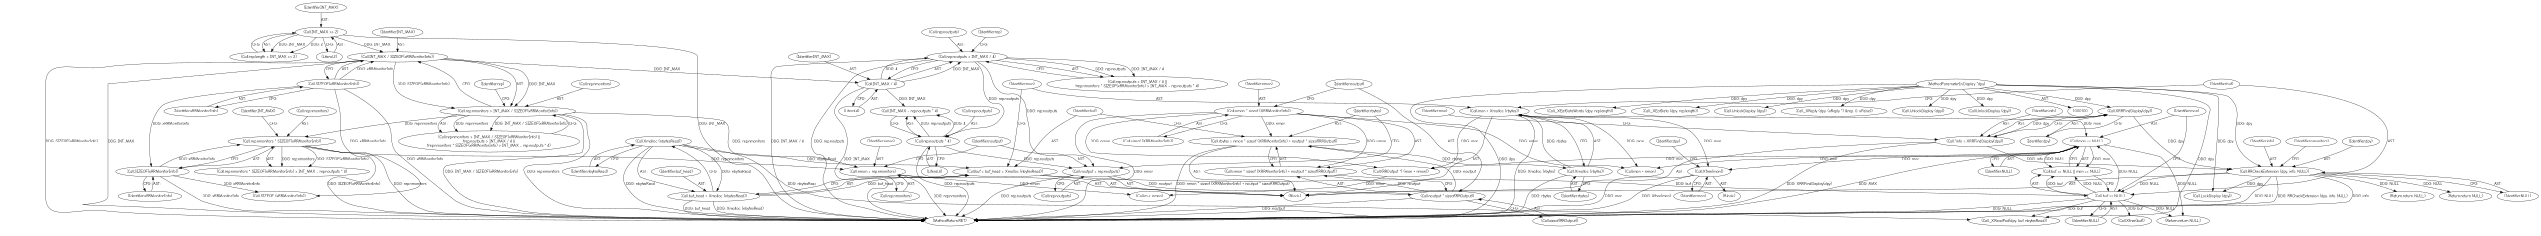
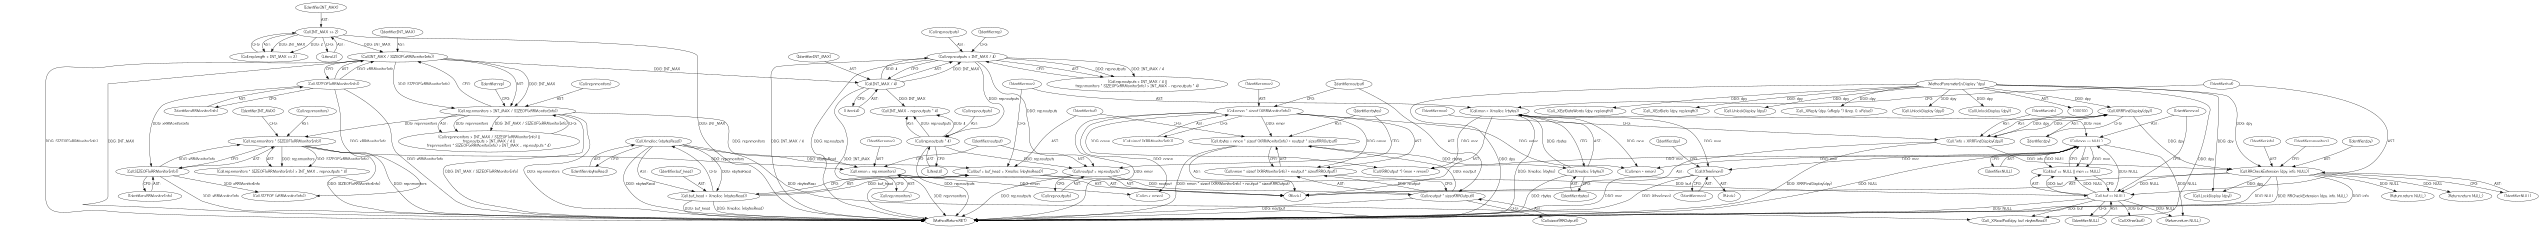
  digraph {
    fontname="Comic Neue"
    node [fontname="Comic Neue"]
    edge [fontname="Comic Neue"]
    n1 [label="(Call,Xfree(mon))"]
    n2 [label="(Block,)"]
    n3 [label="(MethodReturn,RET)"]
    n4 [label="(Identifier,mon)"]
    n5 [label="(Call,mon == NULL)"]
    n6 [label="(Call,buf == NULL || mon == NULL)"]
    n7 [label="(Call,(RROutput *) (mon + nmon))"]
    n8 [label="(Call,mon + nmon)"]
    n9 [label="(Return,return NULL;)"]
    n10 [label="(Identifier,NULL)"]
    n11 [label="(Call,buf == NULL)"]
    n12 [label="(Call,mon = Xmalloc (rbytes))"]
    n13 [label="(Call,Xmalloc (rbytes))"]
    n14 [label="(Block,)"]
    n15 [label="(Identifier,rbytes)"]
    n16 [label="(Call,rbytes = nmon * sizeof (XRRMonitorInfo) + noutput * sizeof(RROutput))"]
    n17 [label="(Call,nmon * sizeof (XRRMonitorInfo) + noutput * sizeof(RROutput))"]
    n18 [label="(Call,noutput * sizeof(RROutput))"]
    n19 [label="(Call,nmon * sizeof (XRRMonitorInfo))"]
    n20 [label="(Call,sizeof (XRRMonitorInfo))"]
    n21 [label="(Call,m < nmon)"]
    n22 [label="(Call,nmon = rep.nmonitors)"]
    n23 [label="(Call,rep.nmonitors)"]
    n24 [label="(Call,rep.nmonitors * SIZEOF(xRRMonitorInfo))"]
    n25 [label="(Call,SIZEOF(xRRMonitorInfo))"]
    n26 [label="(Call,rep.nmonitors * SIZEOF(xRRMonitorInfo) > INT_MAX - rep.noutputs * 4)"]
    n27 [label="(Call,SIZEOF (xRRMonitorInfo))"]
    n28 [label="(Identifier,xRRMonitorInfo)"]
    n29 [label="(Call,rep.nmonitors > INT_MAX / SIZEOF(xRRMonitorInfo))"]
    n30 [label="(Call,INT_MAX / SIZEOF(xRRMonitorInfo))"]
    n31 [label="(Call,rep.nmonitors > INT_MAX / SIZEOF(xRRMonitorInfo) ||\n\trep.noutputs > INT_MAX / 4 ||\n\trep.nmonitors * SIZEOF(xRRMonitorInfo) > INT_MAX - rep.noutputs * 4)"]
    n32 [label="(Call,SIZEOF(xRRMonitorInfo))"]
    n33 [label="(Call,INT_MAX / 4)"]
    n34 [label="(Identifier,xRRMonitorInfo)"]
    n35 [label="(Call,INT_MAX - rep.noutputs * 4)"]
    n36 [label="(Call,rep.noutputs > INT_MAX / 4)"]
    n37 [label="(Literal,4)"]
    n38 [label="(Call,INT_MAX >> 2)"]
    n39 [label="(Literal,2)"]
    n40 [label="(Call,rep.length > INT_MAX >> 2)"]
    n41 [label="(Call,sizeof(RROutput))"]
    n42 [label="(Call,noutput = rep.noutputs)"]
    n43 [label="(Call,rep.noutputs)"]
    n44 [label="(Call,rep.noutputs * 4)"]
    n45 [label="(Literal,4)"]
    n46 [label="(Call,rep.noutputs > INT_MAX / 4 ||\n\trep.nmonitors * SIZEOF(xRRMonitorInfo) > INT_MAX - rep.noutputs * 4)"]
    n47 [label="(Identifier,NULL)"]
    n48 [label="(Call,_XReadPad(dpy, buf, nbytesRead))"]
    n49 [label="(Call,Xfree(buf))"]
    n50 [label="(Call,buf = buf_head = Xmalloc (nbytesRead))"]
    n51 [label="(Call,buf_head = Xmalloc (nbytesRead))"]
    n52 [label="(Call,Xmalloc (nbytesRead))"]
    n53 [label="(Identifier,nbytesRead)"]
    n54 [label="(Call,RRCheckExtension (dpy, info, NULL))"]
    n55 [label="(Call,LockDisplay (dpy))"]
    n56 [label="(Return,return NULL;)"]
    n57 [label="(Return,return NULL;)"]
    n58 [label="(Identifier,NULL)"]
    n59 [label="(Call,XRRFindDisplay(dpy))"]
    n60 [label="(Call,*info = XRRFindDisplay(dpy))"]
    n61 [label="(Identifier,dpy)"]
    n62 [label="(MethodParameterIn,Display *dpy)"]
    n63 [label="(Call,_XEatDataWords (dpy, rep.length))"]
    n64 [label="(Call,_XEatData (dpy, rep.length))"]
    n65 [label="(Call,UnlockDisplay (dpy))"]
    n66 [label="(Call,_XReply (dpy, (xReply *) &rep, 0, xFalse))"]
    n67 [label="(Call,UnlockDisplay (dpy))"]
    n68 [label="(Call,UnlockDisplay (dpy))"]
    1000100
    n70 [label="(Identifier,nmon)"]
    n71 [label="(Identifier,mon)"]
    n72 [label="(Identifier,INT_MAX)"]
    n73 [label="(Call,rep.nmonitors)"]
    n74 [label="(Identifier,info)"]
    n75 [label="(Identifier,mon)"]
    n76 [label="(Identifier,noutput)"]
    n77 [label="(Identifier,buf_head)"]
    n78 [label="(Call,rep.nmonitors)"]
    n79 [label="(Identifier,rep)"]
    n80 [label="(Identifier,info)"]
    n81 [label="(Identifier,noutput)"]
    n82 [label="(Identifier,buf)"]
    n83 [label="(Call,rep.noutputs)"]
    n84 [label="(Identifier,nmonitors)"]
    n85 [label="(Identifier,mon)"]
    n86 [label="(Identifier,dpy)"]
    n87 [label="(Identifier,buf)"]
    n88 [label="(Identifier,INT_MAX)"]
    n89 [label="(Identifier,rbytes)"]
    n90 [label="(Identifier,INT_MAX)"]
    n91 [label="(Identifier,nmon)"]
    n92 [label="(Call,rep.noutputs)"]
    n93 [label="(Identifier,dpy)"]
    n94 [label="(Identifier,INT_MAX)"]
    n95 [label="(Identifier,rep)"]
    n1 -> n2 [label="AST: "]
    n1 -> n3 [label="DDG: Xfree(mon)"]
    n1 -> n3 [label="DDG: mon"]
    n1 -> n4 [label="CFG: "]
    n4 -> n1 [label="AST: "]
    n5 -> n1 [label="DDG: mon"]
-   n5 -> n3 [label="DDG: MAX"]
+   n5 -> n3 [label="DDG: NULL"]
    n5 -> n6 [label="AST: "]
    n5 -> n6 [label="DDG: mon"]
    n5 -> n6 [label="DDG: NULL"]
    n5 -> n7 [label="DDG: mon"]
    n5 -> n8 [label="DDG: mon"]
    n5 -> n9 [label="DDG: NULL"]
    n5 -> n10 [label="CFG: "]
    n6 -> n5 [label="CFG: "]
    n6 -> n11 [label="CFG: "]
    n10 -> n5 [label="AST: "]
    n11 -> n3 [label="DDG: NULL"]
    n11 -> n5 [label="DDG: NULL"]
    n11 -> n6 [label="AST: "]
    n11 -> n6 [label="DDG: buf"]
    n11 -> n6 [label="DDG: NULL"]
    n11 -> n9 [label="DDG: NULL"]
    n11 -> n47 [label="CFG: "]
    n11 -> n48 [label="DDG: buf"]
    n11 -> n49 [label="DDG: buf"]
    n12 -> n1 [label="DDG: mon"]
    n12 -> n3 [label="DDG: Xmalloc (rbytes)"]
    n12 -> n5 [label="DDG: mon"]
    n12 -> n7 [label="DDG: mon"]
    n12 -> n8 [label="DDG: mon"]
    n12 -> n13 [label="CFG: "]
    n12 -> n14 [label="AST: "]
    n13 -> n3 [label="DDG: rbytes"]
    n13 -> n12 [label="AST: "]
    n13 -> n12 [label="DDG: rbytes"]
    n13 -> n15 [label="CFG: "]
    n15 -> n13 [label="AST: "]
    n16 -> n3 [label="DDG: nmon * sizeof (XRRMonitorInfo) + noutput * sizeof(RROutput)"]
    n16 -> n13 [label="DDG: rbytes"]
    n16 -> n14 [label="AST: "]
    n16 -> n17 [label="CFG: "]
    n17 -> n16 [label="AST: "]
    n17 -> n18 [label="CFG: "]
    n18 -> n3 [label="DDG: noutput"]
    n18 -> n16 [label="DDG: noutput"]
    n18 -> n17 [label="AST: "]
    n18 -> n17 [label="DDG: noutput"]
    n18 -> n41 [label="CFG: "]
    n19 -> n3 [label="DDG: nmon"]
    n19 -> n7 [label="DDG: nmon"]
    n19 -> n8 [label="DDG: nmon"]
    n19 -> n16 [label="DDG: nmon"]
    n19 -> n17 [label="AST: "]
    n19 -> n17 [label="DDG: nmon"]
    n19 -> n20 [label="CFG: "]
-   n7 -> n21 [label="DDG: nmon"]
+   n19 -> n21 [label="DDG: nmon"]
    n20 -> n19 [label="AST: "]
    n22 -> n3 [label="DDG: rep.nmonitors"]
    n22 -> n14 [label="AST: "]
    n22 -> n21 [label="DDG: nmon"]
    n22 -> n23 [label="CFG: "]
    n23 -> n22 [label="AST: "]
    n24 -> n3 [label="DDG: SIZEOF(xRRMonitorInfo)"]
    n24 -> n3 [label="DDG: rep.nmonitors"]
    n24 -> n22 [label="DDG: rep.nmonitors"]
    n24 -> n25 [label="CFG: "]
    n24 -> n26 [label="AST: "]
    n24 -> n26 [label="DDG: rep.nmonitors"]
    n24 -> n26 [label="DDG: SIZEOF(xRRMonitorInfo)"]
    n25 -> n3 [label="DDG: xRRMonitorInfo"]
    n25 -> n24 [label="AST: "]
    n25 -> n24 [label="DDG: xRRMonitorInfo"]
    n25 -> n27 [label="DDG: xRRMonitorInfo"]
    n25 -> n28 [label="CFG: "]
    n28 -> n25 [label="AST: "]
    n29 -> n3 [label="DDG: INT_MAX / SIZEOF(xRRMonitorInfo)"]
    n29 -> n3 [label="DDG: rep.nmonitors"]
    n29 -> n22 [label="DDG: rep.nmonitors"]
    n29 -> n24 [label="DDG: rep.nmonitors"]
    n29 -> n30 [label="CFG: "]
    n29 -> n31 [label="AST: "]
    n29 -> n31 [label="DDG: rep.nmonitors"]
    n29 -> n31 [label="DDG: INT_MAX / SIZEOF(xRRMonitorInfo)"]
    n30 -> n3 [label="DDG: SIZEOF(xRRMonitorInfo)"]
    n30 -> n3 [label="DDG: INT_MAX"]
    n30 -> n29 [label="AST: "]
    n30 -> n29 [label="DDG: INT_MAX"]
    n30 -> n29 [label="DDG: SIZEOF(xRRMonitorInfo)"]
    n30 -> n32 [label="CFG: "]
    n30 -> n33 [label="DDG: INT_MAX"]
    n31 -> n29 [label="CFG: "]
    n32 -> n3 [label="DDG: xRRMonitorInfo"]
    n32 -> n25 [label="DDG: xRRMonitorInfo"]
    n32 -> n27 [label="DDG: xRRMonitorInfo"]
    n32 -> n30 [label="AST: "]
    n32 -> n30 [label="DDG: xRRMonitorInfo"]
    n32 -> n34 [label="CFG: "]
    n33 -> n3 [label="DDG: INT_MAX"]
    n33 -> n35 [label="DDG: INT_MAX"]
    n33 -> n36 [label="AST: "]
    n33 -> n36 [label="DDG: INT_MAX"]
    n33 -> n36 [label="DDG: 4"]
    n33 -> n37 [label="CFG: "]
    n34 -> n32 [label="AST: "]
-   n35 -> n44 [label="CFG: "]
    n36 -> n3 [label="DDG: INT_MAX / 4"]
    n36 -> n3 [label="DDG: rep.noutputs"]
    n36 -> n33 [label="CFG: "]
    n36 -> n42 [label="DDG: rep.noutputs"]
    n36 -> n44 [label="DDG: rep.noutputs"]
    n36 -> n46 [label="AST: "]
    n36 -> n46 [label="DDG: rep.noutputs"]
    n36 -> n46 [label="DDG: INT_MAX / 4"]
    n37 -> n33 [label="AST: "]
    n38 -> n3 [label="DDG: INT_MAX"]
    n38 -> n30 [label="DDG: INT_MAX"]
    n38 -> n39 [label="CFG: "]
    n38 -> n40 [label="AST: "]
    n38 -> n40 [label="DDG: INT_MAX"]
    n38 -> n40 [label="DDG: 2"]
    n39 -> n38 [label="AST: "]
    n40 -> n38 [label="CFG: "]
    n41 -> n18 [label="AST: "]
    n42 -> n3 [label="DDG: rep.noutputs"]
    n42 -> n14 [label="AST: "]
    n42 -> n18 [label="DDG: noutput"]
    n42 -> n43 [label="CFG: "]
    n43 -> n42 [label="AST: "]
    n44 -> n3 [label="DDG: rep.noutputs"]
    n44 -> n35 [label="AST: "]
    n44 -> n35 [label="DDG: rep.noutputs"]
    n44 -> n35 [label="DDG: 4"]
    n44 -> n42 [label="DDG: rep.noutputs"]
    n44 -> n45 [label="CFG: "]
    n45 -> n44 [label="AST: "]
    n46 -> n36 [label="CFG: "]
    n47 -> n11 [label="AST: "]
    n50 -> n11 [label="DDG: buf"]
    n50 -> n14 [label="AST: "]
    n50 -> n51 [label="CFG: "]
    n51 -> n3 [label="DDG: buf_head"]
    n51 -> n3 [label="DDG: Xmalloc (nbytesRead)"]
    n51 -> n50 [label="AST: "]
    n51 -> n50 [label="DDG: buf_head"]
    n51 -> n52 [label="CFG: "]
    n52 -> n3 [label="DDG: nbytesRead"]
    n52 -> n48 [label="DDG: nbytesRead"]
    n52 -> n50 [label="DDG: nbytesRead"]
    n52 -> n51 [label="AST: "]
    n52 -> n51 [label="DDG: nbytesRead"]
    n52 -> n53 [label="CFG: "]
    n53 -> n52 [label="AST: "]
    n54 -> n3 [label="DDG: NULL"]
    n54 -> n3 [label="DDG: RRCheckExtension (dpy, info, NULL)"]
    n54 -> n3 [label="DDG: info"]
    n54 -> n11 [label="DDG: NULL"]
    n54 -> n14 [label="AST: "]
    n54 -> n55 [label="DDG: dpy"]
    n54 -> n56 [label="DDG: NULL"]
    n54 -> n57 [label="DDG: NULL"]
    n54 -> n58 [label="CFG: "]
    n58 -> n54 [label="AST: "]
    n59 -> n54 [label="DDG: dpy"]
    n59 -> n60 [label="AST: "]
    n59 -> n60 [label="DDG: dpy"]
    n59 -> n61 [label="CFG: "]
    n60 -> n3 [label="DDG: XRRFindDisplay(dpy)"]
    n60 -> n14 [label="AST: "]
    n60 -> n54 [label="DDG: info"]
-   n60 -> n59 [label="CFG: "]
+   n60 -> n59 [label="DDG: "]
    n61 -> n59 [label="AST: "]
    n62 -> n3 [label="DDG: dpy"]
    n62 -> n48 [label="DDG: dpy"]
    n62 -> n54 [label="DDG: dpy"]
    n62 -> n55 [label="DDG: dpy"]
    n62 -> n59 [label="DDG: dpy"]
    n62 -> n63 [label="DDG: dpy"]
    n62 -> n64 [label="DDG: dpy"]
    n62 -> n65 [label="DDG: dpy"]
    n62 -> n66 [label="DDG: dpy"]
    n62 -> n67 [label="DDG: dpy"]
    n62 -> n68 [label="DDG: dpy"]
    n62 -> 1000100 [label="AST: "]
    n70 -> n22 [label="AST: "]
    n71 -> n60 [label="CFG: "]
    n72 -> n38 [label="AST: "]
    n73 -> n24 [label="AST: "]
    n74 -> n54 [label="AST: "]
    n75 -> n5 [label="AST: "]
    n75 -> n11 [label="CFG: "]
    n76 -> n18 [label="AST: "]
    n76 -> n19 [label="CFG: "]
    n77 -> n51 [label="AST: "]
    n78 -> n29 [label="AST: "]
    n79 -> n29 [label="CFG: "]
    n80 -> n60 [label="AST: "]
    n81 -> n22 [label="CFG: "]
    n81 -> n42 [label="AST: "]
    n82 -> n11 [label="AST: "]
    n82 -> n12 [label="CFG: "]
    n83 -> n44 [label="AST: "]
    n84 -> n54 [label="CFG: "]
    n85 -> n12 [label="AST: "]
    n85 -> n50 [label="CFG: "]
    n86 -> n1 [label="CFG: "]
    n87 -> n16 [label="CFG: "]
    n87 -> n50 [label="AST: "]
    n88 -> n24 [label="CFG: "]
    n89 -> n16 [label="AST: "]
    n89 -> n42 [label="CFG: "]
    n90 -> n33 [label="AST: "]
    n91 -> n19 [label="AST: "]
    n92 -> n36 [label="AST: "]
    n93 -> n54 [label="AST: "]
    n94 -> n30 [label="AST: "]
    n95 -> n36 [label="CFG: "]
  }
